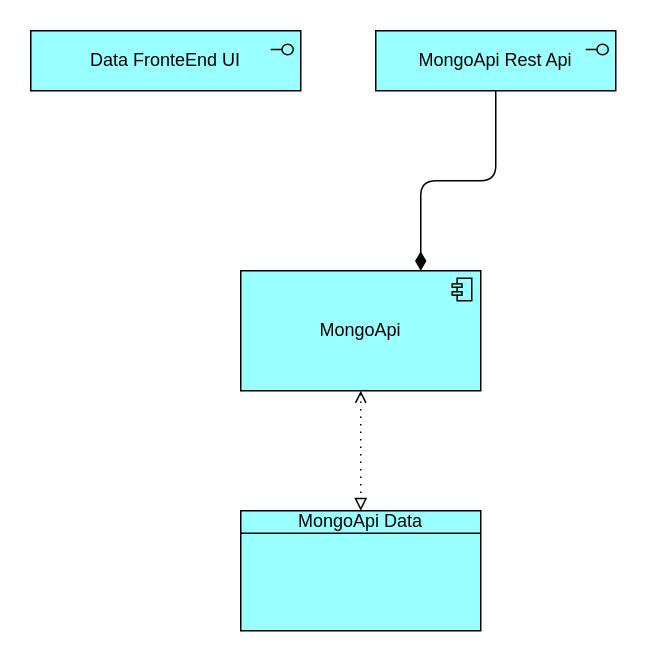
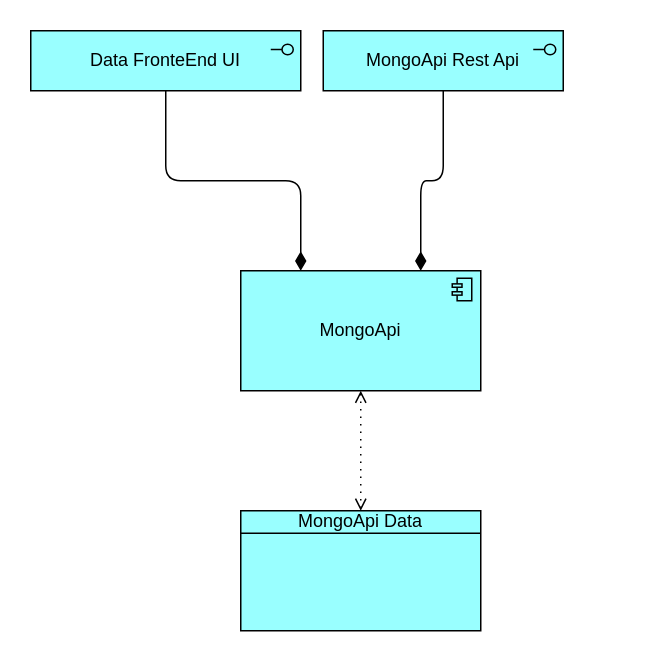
  <mxCell id="0" />
  <mxCell id="1" parent="0" />
  <mxCell id="2" value="MongoApi" style="html=1;outlineConnect=0;whiteSpace=wrap;fillColor=#99ffff;shape=mxgraph.archimate3.application;appType=comp;archiType=square;" vertex="1" parent="1"><mxGeometry x="160" y="180" width="160" height="80" as="geometry" /></mxCell>
  <mxCell id="3" value="MongoApi Data" style="html=1;outlineConnect=0;whiteSpace=wrap;fillColor=#99ffff;shape=mxgraph.archimate3.businessObject;overflow=fill" vertex="1" parent="1"><mxGeometry x="160" y="340" width="160" height="80" as="geometry" /></mxCell>
- <mxCell id="4" value="" style="edgeStyle=elbowEdgeStyle;html=1;endArrow=block;elbow=vertical;endFill=0;dashed=1;startArrow=open;startFill=0;dashPattern=1 4;exitX=0.5;exitY=1;exitDx=0;exitDy=0;exitPerimeter=0;entryX=0.5;entryY=0;entryDx=0;entryDy=0;entryPerimeter=0;" edge="1" parent="1" source="2" target="3"><mxGeometry width="160" relative="1" as="geometry"><mxPoint x="190" y="290" as="sourcePoint" /><mxPoint x="350" y="290" as="targetPoint" /></mxGeometry></mxCell>
+ <mxCell id="4" value="" style="edgeStyle=elbowEdgeStyle;html=1;endArrow=open;elbow=vertical;endFill=0;dashed=1;startArrow=open;startFill=0;dashPattern=1 4;exitX=0.5;exitY=1;exitDx=0;exitDy=0;exitPerimeter=0;entryX=0.5;entryY=0;entryDx=0;entryDy=0;entryPerimeter=0;" edge="1" parent="1" source="2" target="3"><mxGeometry width="160" relative="1" as="geometry"><mxPoint x="190" y="290" as="sourcePoint" /><mxPoint x="350" y="290" as="targetPoint" /></mxGeometry></mxCell>
  <mxCell id="5" value="Data FronteEnd UI" style="html=1;outlineConnect=0;whiteSpace=wrap;fillColor=#99ffff;shape=mxgraph.archimate3.application;appType=interface;archiType=square;" vertex="1" parent="1"><mxGeometry x="20" y="20" width="180" height="40" as="geometry" /></mxCell>
- <mxCell id="6" value="MongoApi Rest Api" style="html=1;outlineConnect=0;whiteSpace=wrap;fillColor=#99ffff;shape=mxgraph.archimate3.application;appType=interface;archiType=square;" vertex="1" parent="1"><mxGeometry x="250" y="20" width="160" height="40" as="geometry" /></mxCell>
+ <mxCell id="6" value="MongoApi Rest Api" style="html=1;outlineConnect=0;whiteSpace=wrap;fillColor=#99ffff;shape=mxgraph.archimate3.application;appType=interface;archiType=square;" vertex="1" parent="1"><mxGeometry x="215" y="20" width="160" height="40" as="geometry" /></mxCell>
+ <mxCell id="7" value="" style="html=1;endArrow=diamondThin;endFill=1;edgeStyle=elbowEdgeStyle;elbow=vertical;endSize=10;entryX=0.25;entryY=0;entryDx=0;entryDy=0;entryPerimeter=0;exitX=0.5;exitY=1;exitDx=0;exitDy=0;exitPerimeter=0;" edge="1" parent="1" source="5" target="2"><mxGeometry width="160" relative="1" as="geometry"><mxPoint x="160" y="120" as="sourcePoint" /><mxPoint x="320" y="120" as="targetPoint" /></mxGeometry></mxCell>
  <mxCell id="8" value="" style="html=1;endArrow=diamondThin;endFill=1;edgeStyle=elbowEdgeStyle;elbow=vertical;endSize=10;exitX=0.5;exitY=1;exitDx=0;exitDy=0;exitPerimeter=0;entryX=0.75;entryY=0;entryDx=0;entryDy=0;entryPerimeter=0;" edge="1" parent="1" source="6" target="2"><mxGeometry width="160" relative="1" as="geometry"><mxPoint x="220" y="90" as="sourcePoint" /><mxPoint x="380" y="90" as="targetPoint" /></mxGeometry></mxCell>
